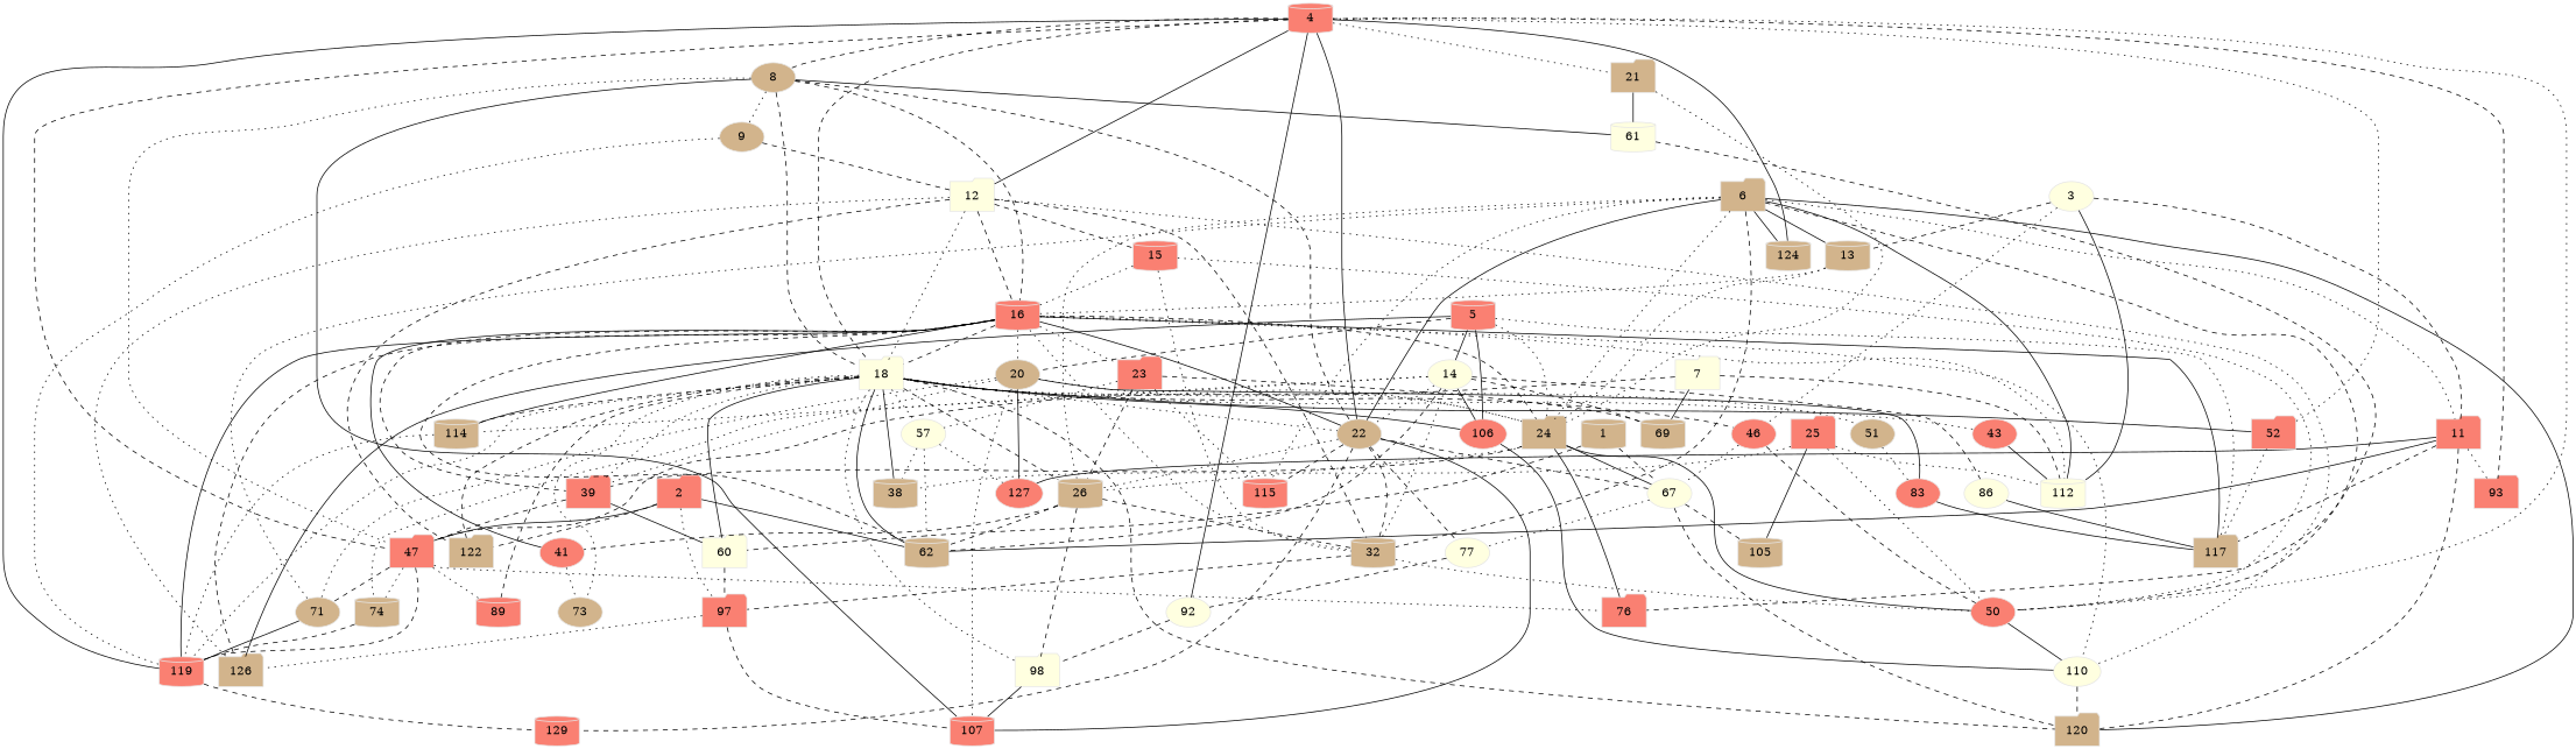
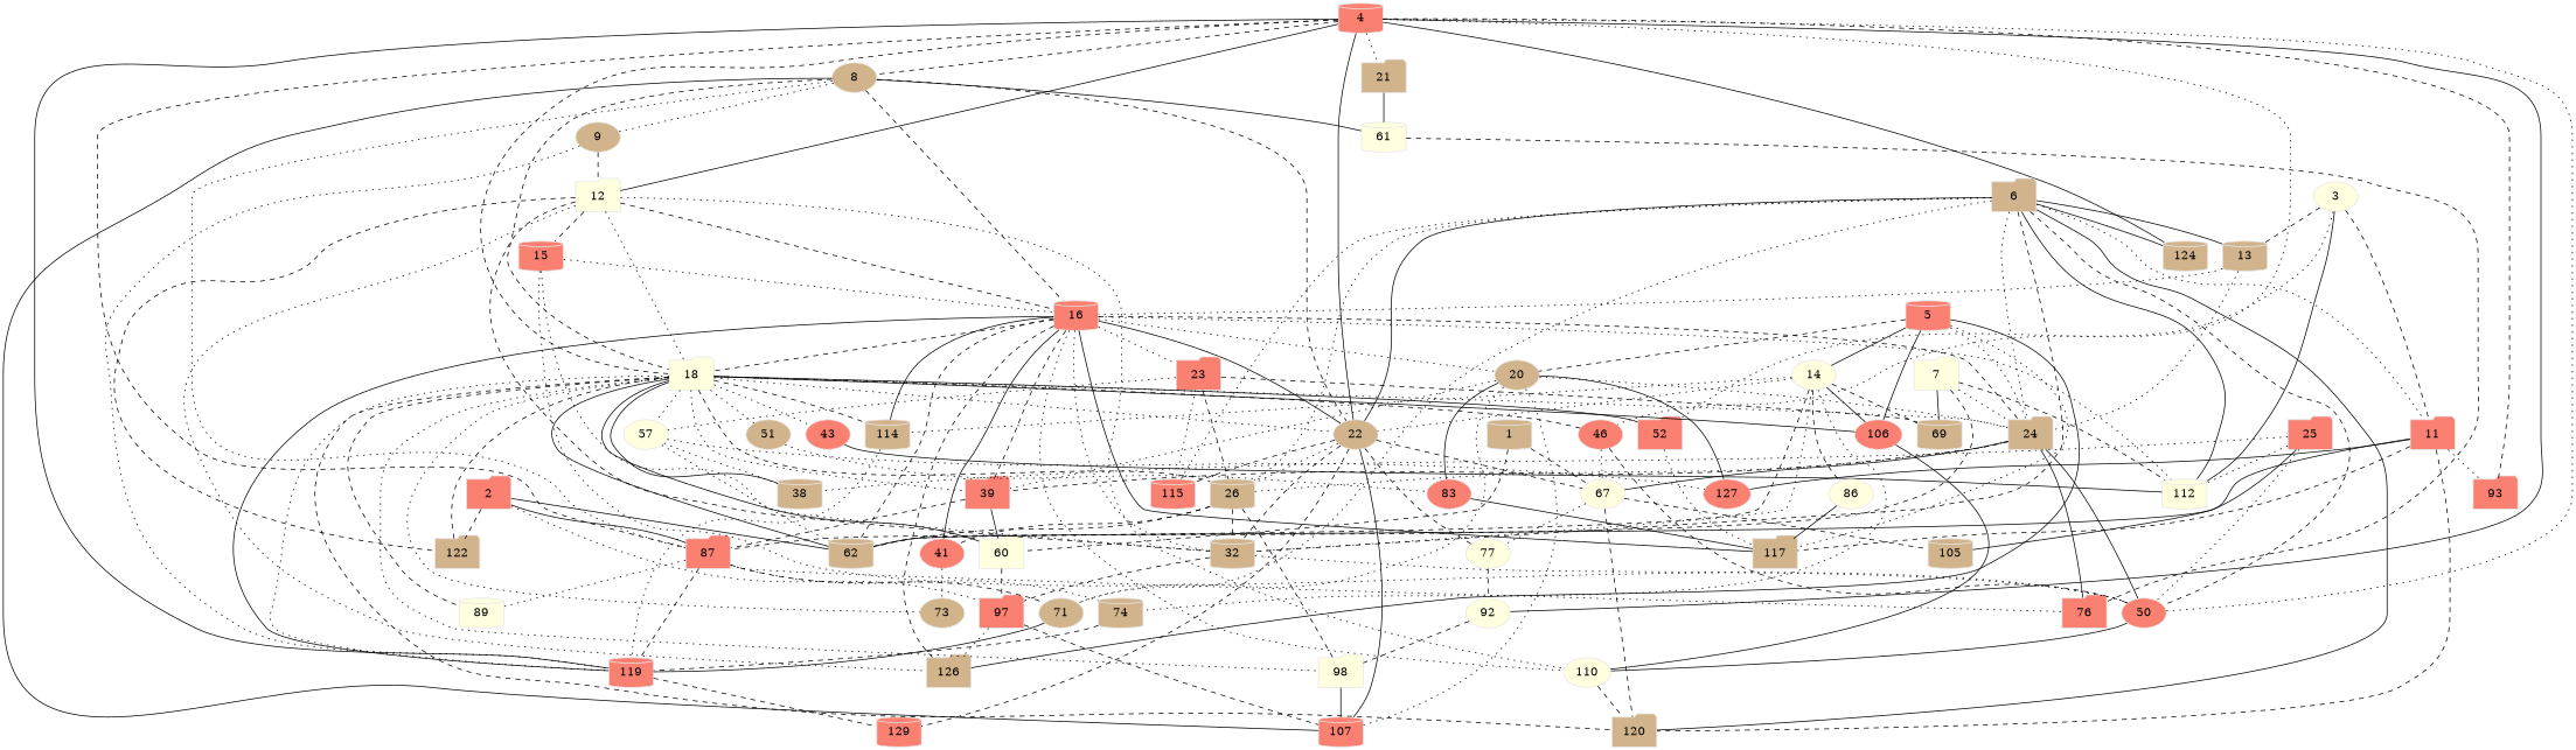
  graph {
    node [color=gray90 fillcolor=salmon shape=cylinder style=filled]
    edge [style=dotted]
    1 [fillcolor=tan]
    60 [fillcolor=lightyellow shape=folder]
    67 [fillcolor=lightyellow shape=ellipse]
    97 [shape=folder super="+113"]
    120 [fillcolor=tan shape=folder]
    77 [fillcolor=lightyellow shape=ellipse]
    105 [fillcolor=tan]
    2 [shape=folder super="+78"]
-   47 [shape=folder super="+68+84+80"]
+   47 [shape=folder super="+68+84+80" label=87]
    62 [fillcolor=tan super="+102"]
    122 [fillcolor=tan shape=folder]
    119 [super="+123"]
    71 [fillcolor=tan shape=ellipse]
    74 [fillcolor=tan]
-   89
+   89 [fillcolor=lightyellow]
    76 [shape=folder]
    126 [fillcolor=tan shape=folder]
    107
    3 [fillcolor=lightyellow shape=ellipse super="+55"]
    11 [shape=folder super="+100+130"]
    13 [fillcolor=tan super="+31"]
    46 [shape=ellipse super="+111"]
    112 [fillcolor=lightyellow super="+116+121"]
    93 [shape=folder]
    117 [fillcolor=tan shape=folder]
    127 [shape=ellipse]
    24 [fillcolor=tan shape=folder super="+29"]
    16 [super="+34+79"]
    50 [shape=ellipse super="+53+63"]
    4 [super="+17+30+54"]
    8 [fillcolor=tan shape=ellipse super="+10+81"]
    12 [fillcolor=lightyellow shape=folder super="+28+90+75"]
    18 [fillcolor=lightyellow shape=folder super="+33+40+37"]
    21 [fillcolor=tan shape=folder]
    22 [fillcolor=tan shape=ellipse super="+56+72"]
    52 [shape=folder super="+101"]
    92 [fillcolor=lightyellow shape=ellipse]
    124 [fillcolor=tan]
    9 [fillcolor=tan shape=ellipse super="+19"]
    61 [fillcolor=lightyellow]
    32 [fillcolor=tan super="+132+87"]
    15 [super="+82"]
    110 [fillcolor=lightyellow shape=ellipse]
    106 [shape=ellipse super="+125"]
    26 [fillcolor=tan super="+27"]
    114 [fillcolor=tan]
    39 [shape=folder super="+59"]
    43 [shape=ellipse]
    51 [fillcolor=tan shape=ellipse]
    57 [fillcolor=lightyellow shape=ellipse]
    73 [fillcolor=tan shape=ellipse]
    n52 [fillcolor=tan label=38]
    98 [fillcolor=lightyellow shape=folder]
    115
    129
    5 [super="+91"]
    14 [fillcolor=lightyellow shape=ellipse super="+70+103"]
    20 [fillcolor=tan shape=ellipse super="+36"]
    69 [fillcolor=tan]
    86 [fillcolor=lightyellow shape=ellipse]
    83 [shape=ellipse]
    6 [fillcolor=tan shape=folder super="+38+109"]
    41 [shape=ellipse]
    7 [fillcolor=lightyellow shape=folder super="+35"]
    23 [shape=folder super="+44"]
    25 [shape=folder]
    1 -- 60 [style=dashed]
    1 -- 67 [style=dashed]
    60 -- 97 [style=dashed]
    67 -- 120 [style=dashed]
    67 -- 77
    67 -- 105 [style=dashed]
    97 -- 126
    97 -- 107 [style=dashed]
    77 -- 92 [style=dashed]
    2 -- 97
    2 -- 47 [style=solid weight=2]
    2 -- 62 [style=solid]
    2 -- 122 [style=dashed]
    47 -- 119 [style=dashed]
    47 -- 71 [style=dashed]
    47 -- 74
    47 -- 89
    47 -- 76
    119 -- 129 [style=dashed]
    71 -- 119 [style=solid]
    74 -- 119 [style=dashed]
    3 -- 11 [style=dashed]
    3 -- 13 [style=dashed]
    3 -- 46 [weight=2]
    3 -- 112 [style=solid]
    11 -- 120 [style=dashed]
    11 -- 62 [style=solid]
    11 -- 93
    11 -- 117 [style=dashed]
    11 -- 127 [style=solid]
    13 -- 24
    13 -- 16
    46 -- 67
    46 -- 50 [style=dashed]
    24 -- 67 [style=solid]
    24 -- 76 [style=solid]
    24 -- 50 [style=solid]
    24 -- 26
    24 -- 39 [style=dashed]
    16 -- 62 [style=dashed]
    16 -- 119 [style=solid]
    16 -- 126 [style=dashed]
    16 -- 112
    16 -- 117 [style=solid]
    16 -- 24 [style=dashed weight=2]
    16 -- 18 [style=dashed weight=2]
    16 -- 22 [style=solid weight=2]
    16 -- 32
    16 -- 110
    16 -- 114 [style=solid]
    16 -- 39 [style=dashed]
    16 -- 20
    16 -- 41 [style=solid]
    16 -- 23 [weight=2]
    50 -- 110 [style=solid]
    4 -- 47 [style=dashed]
    4 -- 119 [style=solid]
    4 -- 93 [style=dashed]
    4 -- 50
    4 -- 8 [style=dashed]
    4 -- 12 [style=solid]
    4 -- 18 [style=dashed]
    4 -- 21
    4 -- 22 [style=solid]
    4 -- 52
    4 -- 92 [style=solid]
    4 -- 124 [style=solid]
    8 -- 47
    8 -- 107 [style=solid]
    8 -- 16 [style=dashed]
    8 -- 18 [style=dashed]
    8 -- 22 [style=dashed]
    8 -- 9
    8 -- 61 [style=solid]
    12 -- 122 [style=dashed]
    12 -- 126
    12 -- 16 [style=dashed]
    12 -- 18
    12 -- 32 [style=dashed]
    12 -- 15 [style=dashed]
    12 -- 110
    18 -- 60 [style=solid weight=2]
    18 -- 120 [style=dashed]
    18 -- 62 [style=solid]
    18 -- 122 [style=dashed weight=2]
    18 -- 119
    18 -- 89 [style=dashed]
    18 -- 46 [style=dashed]
    18 -- 24
    18 -- 22 [weight=3]
    18 -- 52 [style=solid]
    18 -- 106 [style=solid]
    18 -- 26 [style=dashed weight=2]
    18 -- 114 [style=dashed]
    18 -- 39 [weight=3]
    18 -- 43
    18 -- 51 [weight=2]
    18 -- 57
    18 -- 73
    18 -- n52 [style=solid]
    18 -- 98
-   21 -- 24
+   7 -- 24
    21 -- 61 [style=solid]
    22 -- 67 [style=dashed]
    22 -- 77 [style=dashed]
    22 -- 107 [style=solid]
    22 -- 32 [style=dashed]
    22 -- 26
    22 -- 115 [style=dashed]
    22 -- 129 [style=dashed]
    52 -- 117
    92 -- 98 [style=dashed]
    9 -- 119
    9 -- 12 [style=dashed]
    61 -- 76 [style=dashed]
    32 -- 97 [style=dashed]
    32 -- 50
    15 -- 16
    15 -- 50
    15 -- 32
    110 -- 120 [style=dashed]
    106 -- 110 [style=solid]
    26 -- 62 [style=dashed]
    26 -- 32 [style=dashed]
    26 -- 98 [style=dashed]
    26 -- 41 [style=dashed]
    114 -- 119
    39 -- 60 [style=solid]
    39 -- 47 [style=dashed]
    43 -- 112 [style=solid]
    51 -- 83
    57 -- 62
    57 -- 127
    57 -- n52
    98 -- 107 [style=solid]
    5 -- 126 [style=solid]
    5 -- 117
    5 -- 24
    5 -- 106 [style=solid]
    5 -- 14 [style=solid]
    5 -- 20 [style=dashed]
    14 -- 62 [style=dashed]
    14 -- 74
    14 -- 22 [weight=2]
    14 -- 32
    14 -- 106 [style=solid]
    14 -- 114
    14 -- 69 [style=dashed]
    14 -- 86 [style=dashed]
    20 -- 71
    20 -- 107
    20 -- 127 [style=solid]
    20 -- 24
    20 -- 39
    20 -- 83 [style=solid]
    86 -- 117 [style=solid]
    83 -- 117 [style=solid]
    6 -- 120 [style=solid]
    6 -- 71
    6 -- 11
    6 -- 13 [style=solid]
    6 -- 112 [style=solid]
    6 -- 24
    6 -- 50 [style=dashed]
    6 -- 22 [style=solid]
    6 -- 124 [style=solid]
    6 -- 32 [style=dashed]
    6 -- 26 [weight=2]
    6 -- 115
    41 -- 73
    7 -- 47 [style=dashed]
    7 -- 112 [style=dashed]
    7 -- 69 [style=solid]
    23 -- 26 [style=dashed]
    23 -- 57
    23 -- 115
    23 -- 69 [style=dashed]
    25 -- 105 [style=solid]
    25 -- 112
    25 -- 50
    25 -- n52
  }
